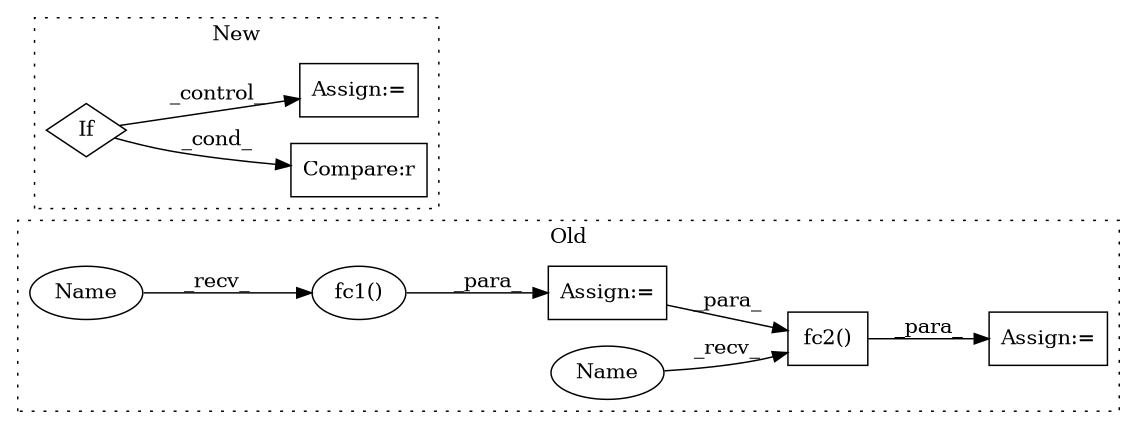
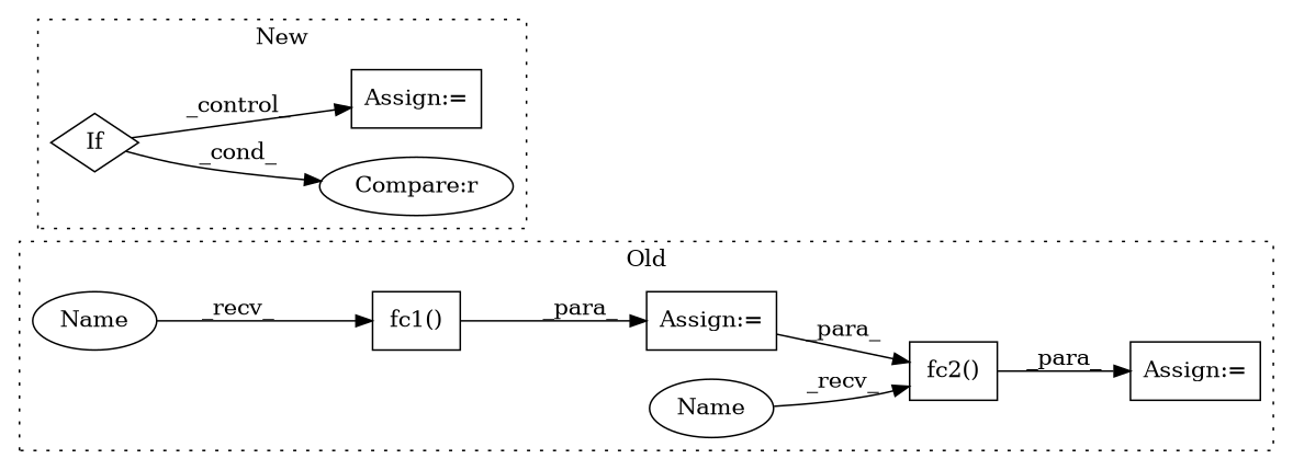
  digraph {
    rankdir=LR
    node [a=68 l=3 shape=box]
-   n1 [a=75 l="9,1" label="fc1()" s="1892,1906" shape=ellipse]
+   n1 [a=75 l="9,1" label="fc1()" s="1892,1906"]
    n2 [label="Assign:=" s=1954]
    n3 [a=75 l="9,1" label="fc2()" s="1957,1971"]
    n4 [label="Assign:=" s=1889]
    n5 [a=87 l=4 label=Name s=1892 shape=ellipse]
    n6 [a=87 l=4 label=Name s=1957 shape=ellipse]
    n7 [a=96 label=If s=2141 shape=diamond]
-   n8 [a=40 l=22 label="Compare:r" s=2144]
+   n8 [a=40 l=22 label="Compare:r" s=2144 shape=ellipse]
    n9 [label="Assign:=" s=2702]
    subgraph cluster_1 {
      label=Old
      style=dotted
      n1
      n2
      n3
      n4
      n5
      n6
    }
    subgraph cluster_2 {
      label=New
      style=dotted
      n7
      n8
      n9
    }
    n1 -> n4 [label=_para_]
    n3 -> n2 [label=_para_]
    n4 -> n3 [label=_para_]
    n5 -> n1 [label=_recv_]
    n6 -> n3 [label=_recv_]
    n7 -> n8 [label=_cond_]
    n7 -> n9 [label=_control_]
  }
